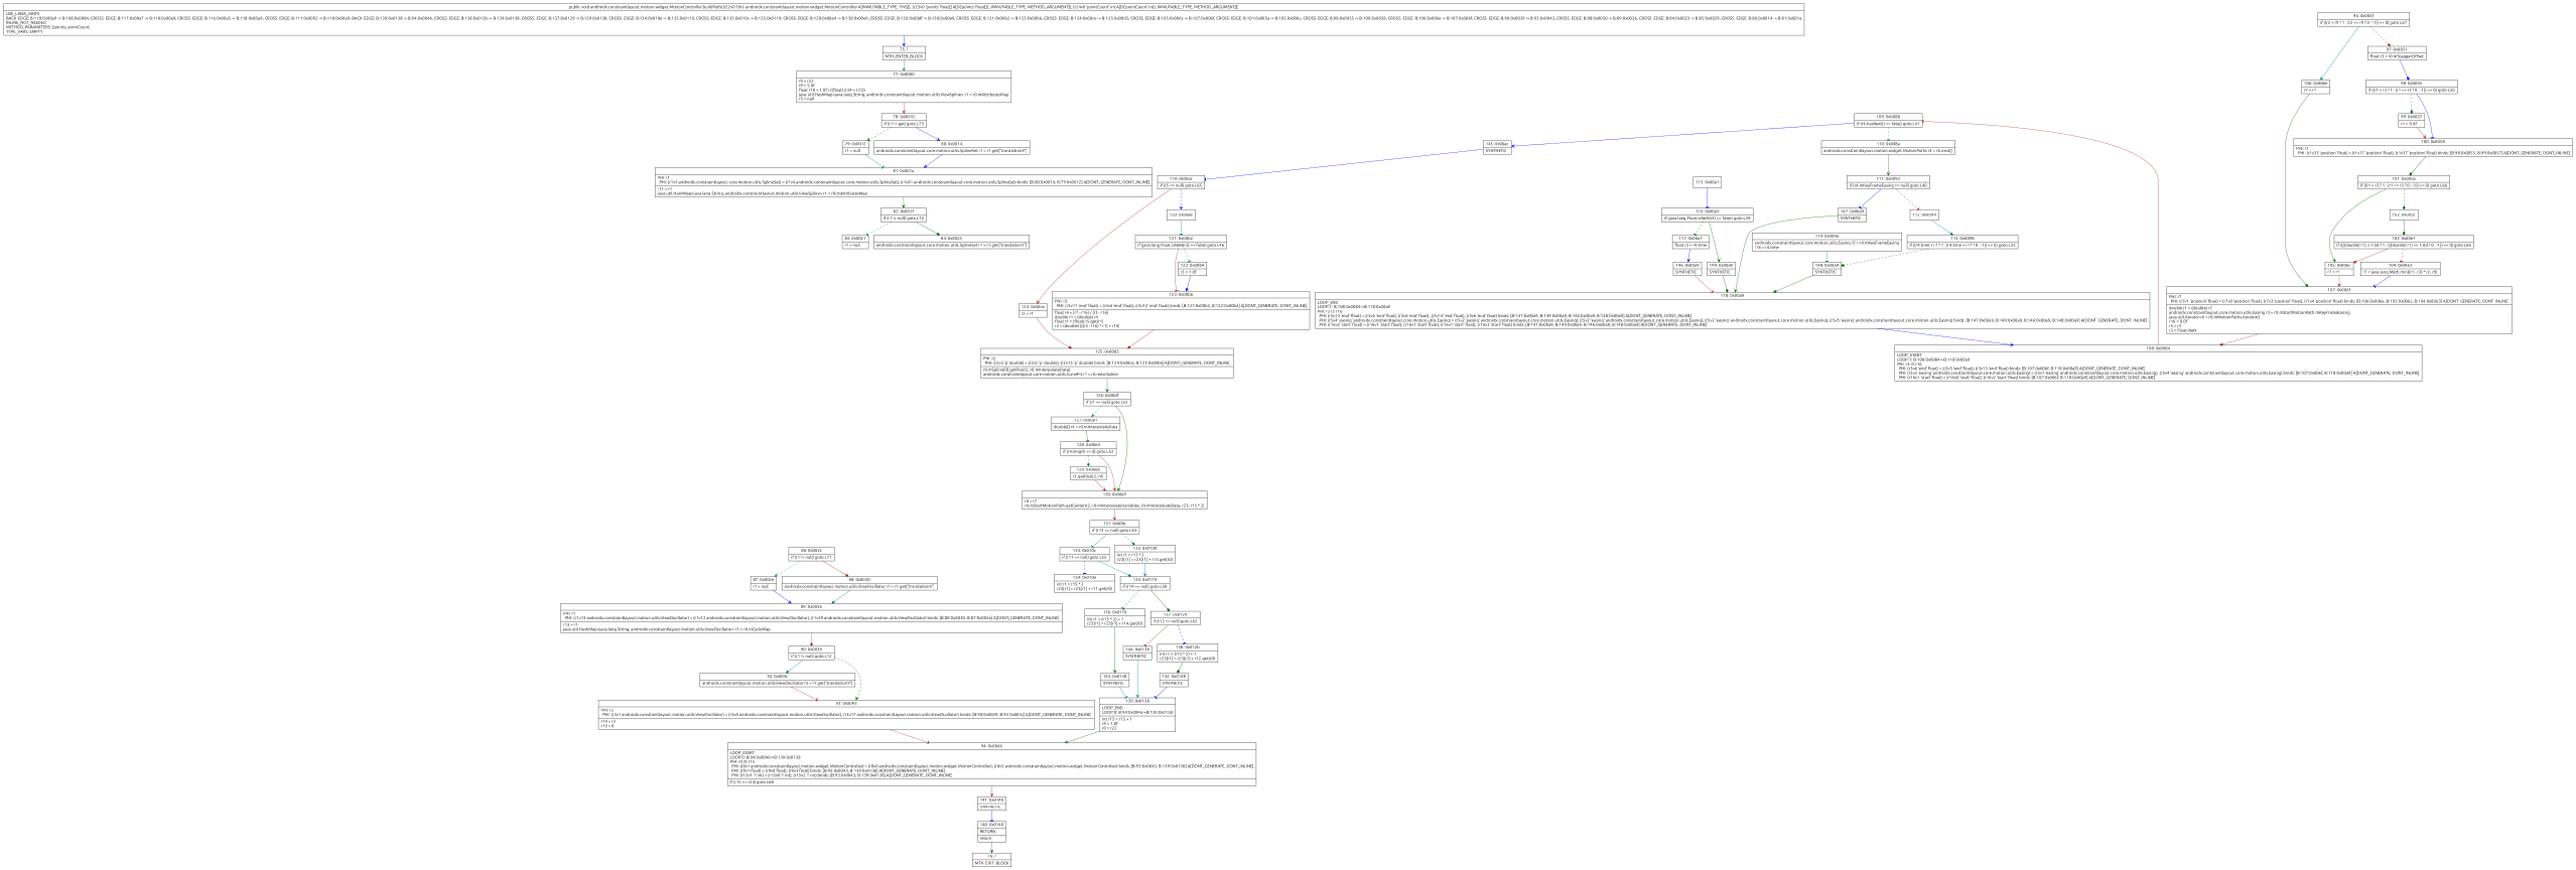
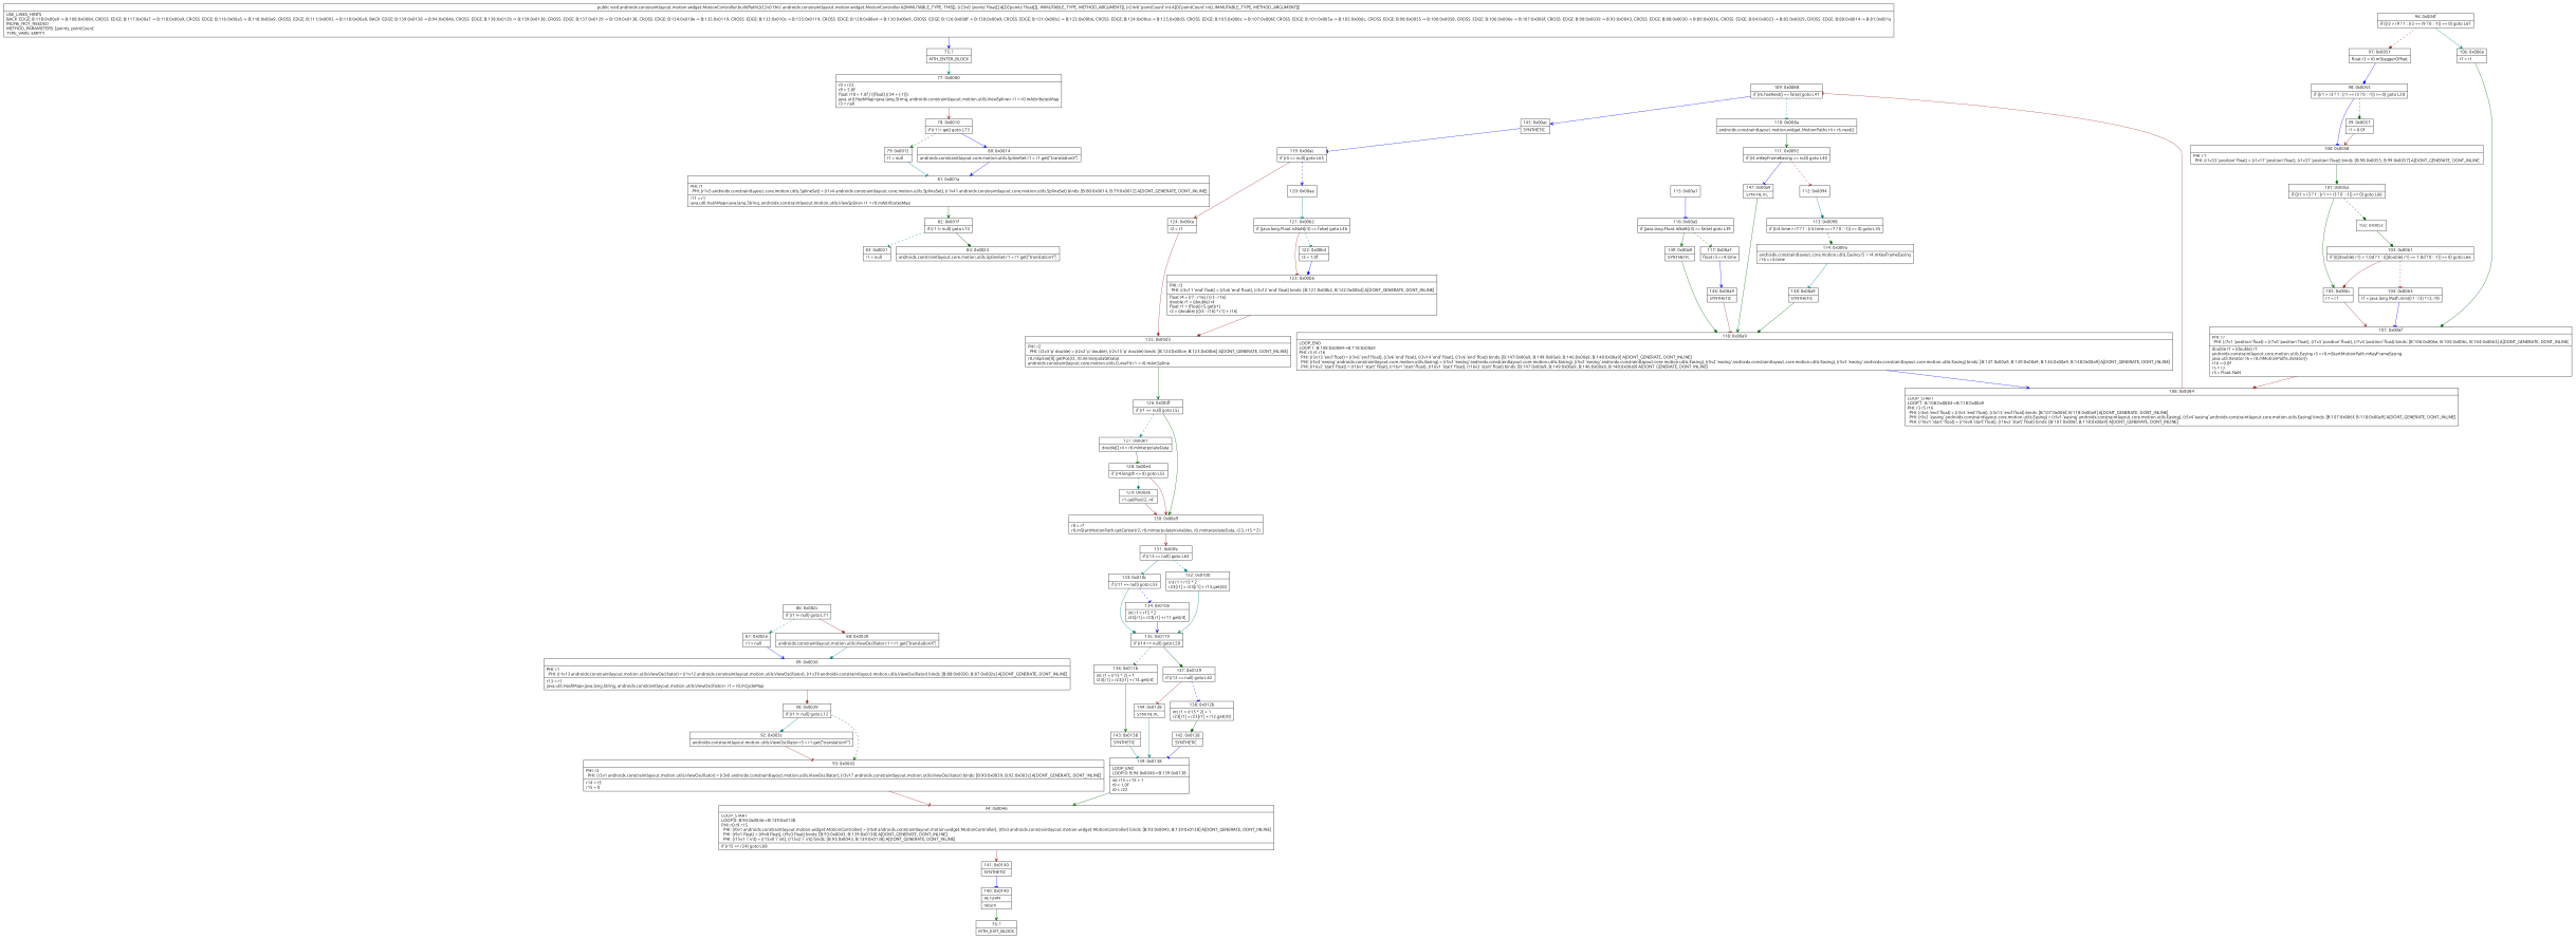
  digraph {
    fontname=Ubuntu
    node [fontname=Ubuntu shape=record]
    edge [arrowhead=vee color=darkgreen fontname=Ubuntu]
    n1 [label="{75\:\ ?|MTH_ENTER_BLOCK\l}"]
    n2 [label="{77\:\ 0x0000|r0 = r22\lr9 = 5.0f\lfloat r10 = 1.0f \/ ((float) (r24 + (\-1)))\ljava.util.HashMap\<java.lang.String, androidx.constraintlayout.motion.utils.ViewSpline\> r1 = r0.mAttributesMap\lr3 = null\l}"]
    n3 [label="{78\:\ 0x0010|if (r1 != get) goto L73\l}"]
    n4 [label="{79\:\ 0x0012|r1 = null\l}"]
    n5 [label="{80\:\ 0x0014|androidx.constraintlayout.core.motion.utils.SplineSet r1 = r1.get(\"translationX\")\l}"]
    n6 [label="{81\:\ 0x001a|PHI: r1 \l  PHI: (r1v5 androidx.constraintlayout.core.motion.utils.SplineSet) = (r1v4 androidx.constraintlayout.core.motion.utils.SplineSet), (r1v41 androidx.constraintlayout.core.motion.utils.SplineSet) binds: [B:80:0x0014, B:79:0x0012] A[DONT_GENERATE, DONT_INLINE]\l|r11 = r1\ljava.util.HashMap\<java.lang.String, androidx.constraintlayout.motion.utils.ViewSpline\> r1 = r0.mAttributesMap\l}"]
    n7 [label="{82\:\ 0x001f|if (r1 != null) goto L72\l}"]
    n8 [label="{83\:\ 0x0021|r1 = null\l}"]
    n9 [label="{84\:\ 0x0023|androidx.constraintlayout.core.motion.utils.SplineSet r1 = r1.get(\"translationY\")\l}"]
    n10 [label="{86\:\ 0x002c|if (r1 != null) goto L71\l}"]
    n11 [label="{87\:\ 0x002e|r1 = null\l}"]
    n12 [label="{88\:\ 0x0030|androidx.constraintlayout.motion.utils.ViewOscillator r1 = r1.get(\"translationX\")\l}"]
    n13 [label="{89\:\ 0x0036|PHI: r1 \l  PHI: (r1v13 androidx.constraintlayout.motion.utils.ViewOscillator) = (r1v12 androidx.constraintlayout.motion.utils.ViewOscillator), (r1v39 androidx.constraintlayout.motion.utils.ViewOscillator) binds: [B:88:0x0030, B:87:0x002e] A[DONT_GENERATE, DONT_INLINE]\l|r13 = r1\ljava.util.HashMap\<java.lang.String, androidx.constraintlayout.motion.utils.ViewOscillator\> r1 = r0.mCycleMap\l}"]
    n14 [label="{90\:\ 0x0039|if (r1 != null) goto L12\l}"]
    n15 [label="{92\:\ 0x003c|androidx.constraintlayout.motion.utils.ViewOscillator r3 = r1.get(\"translationY\")\l}"]
    n16 [label="{93\:\ 0x0043|PHI: r3 \l  PHI: (r3v1 androidx.constraintlayout.motion.utils.ViewOscillator) = (r3v0 androidx.constraintlayout.motion.utils.ViewOscillator), (r3v17 androidx.constraintlayout.motion.utils.ViewOscillator) binds: [B:90:0x0039, B:92:0x003c] A[DONT_GENERATE, DONT_INLINE]\l|r14 = r3\lr15 = 0\l}"]
    n17 [label="{94\:\ 0x0046|LOOP_START\lLOOP:0: B:94:0x0046\-\>B:139:0x0138\lPHI: r0 r9 r15 \l  PHI: (r0v1 androidx.constraintlayout.motion.widget.MotionController) = (r0v0 androidx.constraintlayout.motion.widget.MotionController), (r0v3 androidx.constraintlayout.motion.widget.MotionController) binds: [B:93:0x0043, B:139:0x0138] A[DONT_GENERATE, DONT_INLINE]\l  PHI: (r9v1 float) = (r9v0 float), (r9v3 float) binds: [B:93:0x0043, B:139:0x0138] A[DONT_GENERATE, DONT_INLINE]\l  PHI: (r15v1 'i' int) = (r15v0 'i' int), (r15v2 'i' int) binds: [B:93:0x0043, B:139:0x0138] A[DONT_GENERATE, DONT_INLINE]\l|if (r15 \>= r24) goto L68\l}"]
    n18 [label="{141\:\ 0x0140|SYNTHETIC\l}"]
    n19 [label="{140\:\ 0x0140|RETURN\l|return\l}"]
    n20 [label="{96\:\ 0x004f|if ((r2 \> r9 ? 1 : (r2 == r9 ? 0 : \-1)) == 0) goto L67\l}"]
    n21 [label="{97\:\ 0x0051|float r3 = r0.mStaggerOffset\l}"]
    n22 [label="{106\:\ 0x006e|r7 = r1\l}"]
    n23 [label="{98\:\ 0x0055|if ((r1 \> r3 ? 1 : (r1 == r3 ? 0 : \-1)) \>= 0) goto L20\l}"]
    n24 [label="{107\:\ 0x006f|PHI: r7 \l  PHI: (r7v1 'position' float) = (r7v0 'position' float), (r7v3 'position' float), (r7v4 'position' float) binds: [B:106:0x006e, B:105:0x006c, B:104:0x0063] A[DONT_GENERATE, DONT_INLINE]\l|double r1 = (double) r7\landroidx.constraintlayout.core.motion.utils.Easing r3 = r0.mStartMotionPath.mKeyFrameEasing\ljava.util.Iterator r6 = r0.mMotionPaths.iterator()\lr16 = 0.0f\lr5 = r3\lr3 = Float.NaN\l}"]
    n25 [label="{99\:\ 0x0057|r1 = 0.0f\l}"]
    n26 [label="{100\:\ 0x0058|PHI: r1 \l  PHI: (r1v33 'position' float) = (r1v17 'position' float), (r1v37 'position' float) binds: [B:98:0x0055, B:99:0x0057] A[DONT_GENERATE, DONT_INLINE]\l}"]
    n27 [label="{101\:\ 0x005a|if ((r1 \> r3 ? 1 : (r1 == r3 ? 0 : \-1)) \<= 0) goto L66\l}"]
    n28 [label="{102\:\ 0x005c}"]
    n29 [label="{105\:\ 0x006c|r7 = r1\l}"]
    n30 [label="{103\:\ 0x0061|if ((((double) r1) \> 1.0d ? 1 : (((double) r1) == 1.0d ? 0 : \-1)) \>= 0) goto L66\l}"]
    n31 [label="{104\:\ 0x0063|r7 = java.lang.Math.min((r1 \- r3) * r2, r9)\l}"]
    n32 [label="{108\:\ 0x0084|LOOP_START\lLOOP:1: B:108:0x0084\-\>B:118:0x00a9\lPHI: r3 r5 r16 \l  PHI: (r3v6 'end' float) = (r3v5 'end' float), (r3v13 'end' float) binds: [B:107:0x006f, B:118:0x00a9] A[DONT_GENERATE, DONT_INLINE]\l  PHI: (r5v2 'easing' androidx.constraintlayout.core.motion.utils.Easing) = (r5v1 'easing' androidx.constraintlayout.core.motion.utils.Easing), (r5v4 'easing' androidx.constraintlayout.core.motion.utils.Easing) binds: [B:107:0x006f, B:118:0x00a9] A[DONT_GENERATE, DONT_INLINE]\l  PHI: (r16v1 'start' float) = (r16v0 'start' float), (r16v2 'start' float) binds: [B:107:0x006f, B:118:0x00a9] A[DONT_GENERATE, DONT_INLINE]\l}"]
    n33 [label="{109\:\ 0x0088|if (r6.hasNext() == false) goto L41\l}"]
    n34 [label="{110\:\ 0x008a|androidx.constraintlayout.motion.widget.MotionPaths r4 = r6.next()\l}"]
    n35 [label="{145\:\ 0x00ac|SYNTHETIC\l}"]
    n36 [label="{111\:\ 0x0092|if (r4.mKeyFrameEasing == null) goto L40\l}"]
    n37 [label="{119\:\ 0x00ac|if (r5 == null) goto L65\l}"]
    n38 [label="{112\:\ 0x0094}"]
    n39 [label="{147\:\ 0x00a9|SYNTHETIC\l}"]
    n40 [label="{113\:\ 0x0098|if ((r4.time \> r7 ? 1 : (r4.time == r7 ? 0 : \-1)) \>= 0) goto L35\l}"]
    n41 [label="{118\:\ 0x00a9|LOOP_END\lLOOP:1: B:108:0x0084\-\>B:118:0x00a9\lPHI: r3 r5 r16 \l  PHI: (r3v13 'end' float) = (r3v6 'end' float), (r3v6 'end' float), (r3v14 'end' float), (r3v6 'end' float) binds: [B:147:0x00a9, B:149:0x00a9, B:146:0x00a9, B:148:0x00a9] A[DONT_GENERATE, DONT_INLINE]\l  PHI: (r5v4 'easing' androidx.constraintlayout.core.motion.utils.Easing) = (r5v2 'easing' androidx.constraintlayout.core.motion.utils.Easing), (r5v2 'easing' androidx.constraintlayout.core.motion.utils.Easing), (r5v2 'easing' androidx.constraintlayout.core.motion.utils.Easing), (r5v5 'easing' androidx.constraintlayout.core.motion.utils.Easing) binds: [B:147:0x00a9, B:149:0x00a9, B:146:0x00a9, B:148:0x00a9] A[DONT_GENERATE, DONT_INLINE]\l  PHI: (r16v2 'start' float) = (r16v1 'start' float), (r16v1 'start' float), (r16v1 'start' float), (r16v3 'start' float) binds: [B:147:0x00a9, B:149:0x00a9, B:146:0x00a9, B:148:0x00a9] A[DONT_GENERATE, DONT_INLINE]\l}"]
    n42 [label="{114\:\ 0x009a|androidx.constraintlayout.core.motion.utils.Easing r5 = r4.mKeyFrameEasing\lr16 = r4.time\l}"]
    n43 [label="{148\:\ 0x00a9|SYNTHETIC\l}"]
    n44 [label="{115\:\ 0x00a1}"]
    n45 [label="{116\:\ 0x00a5|if (java.lang.Float.isNaN(r3) == false) goto L39\l}"]
    n46 [label="{117\:\ 0x00a7|float r3 = r4.time\l}"]
    n47 [label="{149\:\ 0x00a9|SYNTHETIC\l}"]
    n48 [label="{146\:\ 0x00a9|SYNTHETIC\l}"]
    n49 [label="{120\:\ 0x00ae}"]
    n50 [label="{124\:\ 0x00ce|r2 = r1\l}"]
    n51 [label="{121\:\ 0x00b2|if (java.lang.Float.isNaN(r3) == false) goto L46\l}"]
    n52 [label="{125\:\ 0x00d3|PHI: r2 \l  PHI: (r2v3 'p' double) = (r2v2 'p' double), (r2v15 'p' double) binds: [B:124:0x00ce, B:123:0x00b6] A[DONT_GENERATE, DONT_INLINE]\l|r0.mSpline[0].getPos(r2, r0.mInterpolateData)\landroidx.constraintlayout.core.motion.utils.CurveFit r1 = r0.mArcSpline\l}"]
    n53 [label="{122\:\ 0x00b4|r3 = 1.0f\l}"]
    n54 [label="{123\:\ 0x00b6|PHI: r3 \l  PHI: (r3v11 'end' float) = (r3v6 'end' float), (r3v12 'end' float) binds: [B:121:0x00b2, B:122:0x00b4] A[DONT_GENERATE, DONT_INLINE]\l|float r4 = (r7 \- r16) \/ (r3 \- r16)\ldouble r1 = (double) r4\lfloat r1 = (float) r5.get(r1)\lr2 = (double) (((r3 \- r16) * r1) + r16)\l}"]
    n55 [label="{126\:\ 0x00df|if (r1 == null) goto L52\l}"]
    n56 [label="{127\:\ 0x00e1|double[] r4 = r0.mInterpolateData\l}"]
    n57 [label="{130\:\ 0x00e9|r0 = r7\lr0.mStartMotionPath.getCenter(r2, r0.mInterpolateVariables, r0.mInterpolateData, r23, r15 * 2)\l}"]
    n58 [label="{128\:\ 0x00e4|if (r4.length \<= 0) goto L52\l}"]
    n59 [label="{131\:\ 0x00fe|if (r13 == null) goto L63\l}"]
    n60 [label="{129\:\ 0x00e6|r1.getPos(r2, r4)\l}"]
    n61 [label="{132\:\ 0x0100|int r1 = r15 * 2\lr23[r1] = r23[r1] + r13.get(r0)\l}"]
    n62 [label="{133\:\ 0x010c|if (r11 == null) goto L55\l}"]
    n63 [label="{135\:\ 0x0119|if (r14 == null) goto L59\l}"]
    n64 [label="{134\:\ 0x010e|int r1 = r15 * 2\lr23[r1] = r23[r1] + r11.get(r0)\l}"]
    n65 [label="{136\:\ 0x011b|int r1 = (r15 * 2) + 1\lr23[r1] = r23[r1] + r14.get(r0)\l}"]
    n66 [label="{137\:\ 0x0129|if (r12 == null) goto L62\l}"]
    n67 [label="{143\:\ 0x0138|SYNTHETIC\l}"]
    n68 [label="{138\:\ 0x012b|int r1 = (r15 * 2) + 1\lr23[r1] = r23[r1] + r12.get(r0)\l}"]
    n69 [label="{144\:\ 0x0138|SYNTHETIC\l}"]
    n70 [label="{139\:\ 0x0138|LOOP_END\lLOOP:0: B:94:0x0046\-\>B:139:0x0138\l|int r15 = r15 + 1\lr9 = 1.0f\lr0 = r22\l}"]
    n71 [label="{142\:\ 0x0138|SYNTHETIC\l}"]
    n72 [label="{76\:\ ?|MTH_EXIT_BLOCK\l}"]
    n73 [label="{public void androidx.constraintlayout.motion.widget.MotionController.buildPath((r22v0 'this' androidx.constraintlayout.motion.widget.MotionController A[IMMUTABLE_TYPE, THIS]), (r23v0 'points' float[] A[D('points' float[]), IMMUTABLE_TYPE, METHOD_ARGUMENT]), (r24v0 'pointCount' int A[D('pointCount' int), IMMUTABLE_TYPE, METHOD_ARGUMENT]))  | USE_LINES_HINTS\lBACK_EDGE: B:118:0x00a9 \-\> B:108:0x0084, CROSS_EDGE: B:117:0x00a7 \-\> B:118:0x00a9, CROSS_EDGE: B:116:0x00a5 \-\> B:118:0x00a9, CROSS_EDGE: B:111:0x0092 \-\> B:118:0x00a9, BACK_EDGE: B:139:0x0138 \-\> B:94:0x0046, CROSS_EDGE: B:138:0x012b \-\> B:139:0x0138, CROSS_EDGE: B:137:0x0129 \-\> B:139:0x0138, CROSS_EDGE: B:134:0x010e \-\> B:135:0x0119, CROSS_EDGE: B:133:0x010c \-\> B:135:0x0119, CROSS_EDGE: B:128:0x00e4 \-\> B:130:0x00e9, CROSS_EDGE: B:126:0x00df \-\> B:130:0x00e9, CROSS_EDGE: B:121:0x00b2 \-\> B:123:0x00b6, CROSS_EDGE: B:124:0x00ce \-\> B:125:0x00d3, CROSS_EDGE: B:105:0x006c \-\> B:107:0x006f, CROSS_EDGE: B:101:0x005a \-\> B:105:0x006c, CROSS_EDGE: B:98:0x0055 \-\> B:100:0x0058, CROSS_EDGE: B:106:0x006e \-\> B:107:0x006f, CROSS_EDGE: B:90:0x0039 \-\> B:93:0x0043, CROSS_EDGE: B:88:0x0030 \-\> B:89:0x0036, CROSS_EDGE: B:84:0x0023 \-\> B:85:0x0029, CROSS_EDGE: B:80:0x0014 \-\> B:81:0x001a\lINLINE_NOT_NEEDED\lMETHOD_PARAMETERS: [points, pointCount]\lTYPE_VARS: EMPTY\l}"]
    n1 -> n2 [color=teal]
    n2 -> n3 [color=brown]
    n3 -> n4 [style=dashed]
    n3 -> n5 [color=blue]
    n4 -> n6 [arrowhead=tee color=teal]
    n5 -> n6 [color=blue]
    n6 -> n7
    n7 -> n8 [arrowhead=tee color=teal style=dashed]
    n7 -> n9 [arrowhead=diamond]
    n10 -> n11 [color=teal style=dashed]
    n10 -> n12 [arrowhead=diamond color=brown]
    n11 -> n13 [color=blue]
    n12 -> n13 [arrowhead=diamond color=teal]
    n13 -> n14 [arrowhead=diamond color=brown]
    n14 -> n15 [arrowhead=diamond color=teal]
    n14 -> n16 [style=dashed]
    n15 -> n16 [arrowhead=tee color=brown]
    n16 -> n17 [arrowhead=tee color=brown]
    n17 -> n18 [color=brown]
    n18 -> n19 [arrowhead=tee color=blue]
    n19 -> n72
    n20 -> n21 [arrowhead=diamond color=brown style=dashed]
    n20 -> n22 [color=teal]
    n21 -> n23 [arrowhead=diamond color=blue]
    n22 -> n24 [arrowhead=diamond]
    n23 -> n25 [arrowhead=diamond style=dashed]
    n23 -> n26 [arrowhead=tee color=blue]
    n24 -> n32 [arrowhead=diamond color=brown]
    n25 -> n26 [color=brown]
    n26 -> n27 [arrowhead=diamond]
    n27 -> n28 [arrowhead=diamond style=dashed]
    n27 -> n29
    n28 -> n30 [arrowhead=diamond]
    n29 -> n24 [color=brown]
    n30 -> n29 [arrowhead=diamond color=brown]
    n30 -> n31 [arrowhead=tee color=brown style=dashed]
    n31 -> n24 [arrowhead=tee color=blue]
    n32 -> n33 [arrowhead=tee color=brown]
    n33 -> n34 [arrowhead=tee color=teal style=dashed]
    n33 -> n35 [color=blue]
    n34 -> n36
    n35 -> n37 [arrowhead=tee color=blue]
    n36 -> n38 [arrowhead=tee color=brown style=dashed]
    n36 -> n39 [arrowhead=tee color=blue]
    n37 -> n49 [color=blue style=dashed]
    n37 -> n50 [color=brown]
    n38 -> n40 [arrowhead=diamond color=teal]
    n39 -> n41
-   n40 -> n43 [arrowhead=diamond style=dashed]
+   n40 -> n42 [arrowhead=diamond style=dashed]
    n41 -> n32 [color=blue]
    n42 -> n43 [arrowhead=tee color=teal]
    n43 -> n41 [arrowhead=diamond]
    n44 -> n45 [arrowhead=tee color=blue]
    n45 -> n46 [arrowhead=tee style=dashed]
    n45 -> n47
    n46 -> n48 [color=blue]
    n47 -> n41 [arrowhead=diamond]
    n48 -> n41 [arrowhead=tee color=brown]
    n49 -> n51 [arrowhead=tee color=teal]
    n50 -> n52 [arrowhead=diamond color=brown]
    n51 -> n53 [arrowhead=tee color=teal style=dashed]
    n51 -> n54 [arrowhead=tee color=brown]
    n52 -> n55
    n53 -> n54 [arrowhead=diamond color=blue]
    n54 -> n52 [arrowhead=diamond color=brown]
    n55 -> n56 [color=teal style=dashed]
    n55 -> n57
    n56 -> n58 [arrowhead=tee]
    n57 -> n59 [color=brown]
    n58 -> n57 [color=brown]
    n58 -> n60 [arrowhead=diamond color=teal style=dashed]
    n59 -> n61 [arrowhead=diamond color=teal style=dashed]
    n59 -> n62 [arrowhead=tee color=teal]
    n60 -> n57 [color=brown]
    n61 -> n63 [color=teal]
    n62 -> n63 [arrowhead=diamond color=teal]
    n62 -> n64 [arrowhead=tee color=blue style=dashed]
    n63 -> n65 [arrowhead=tee style=dashed]
    n63 -> n66 [arrowhead=diamond]
+   n64 -> n63 [color=blue]
    n65 -> n67
    n66 -> n68 [arrowhead=tee color=blue style=dashed]
    n66 -> n69 [arrowhead=tee color=brown]
    n67 -> n70 [arrowhead=tee color=teal]
    n68 -> n71 [arrowhead=diamond]
    n69 -> n70 [color=teal]
    n70 -> n17
    n71 -> n70 [arrowhead=tee color=blue]
    n73 -> n1 [color=blue]
  }
